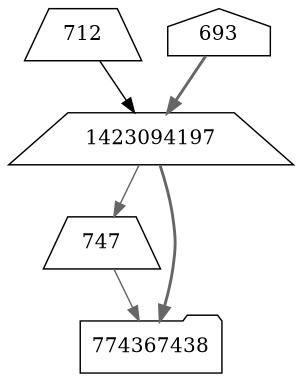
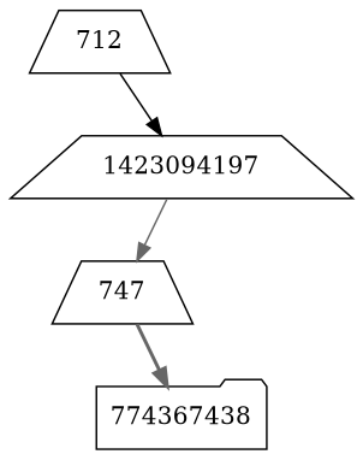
  strict digraph {
    node [shape=trapezium]
    edge [color=gray40 style=solid]
    712
    1423094197
    747
    n4 [label=774367438 shape=folder]
-   693 [shape=house]
    712 -> 1423094197 [color=black]
    1423094197 -> 747
-   1423094197 -> n4 [style=bold]
-   747 -> n4
-   693 -> 1423094197 [style=bold]
+   747 -> n4 [style=bold]
  }
